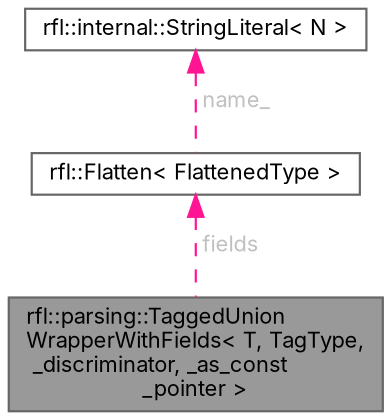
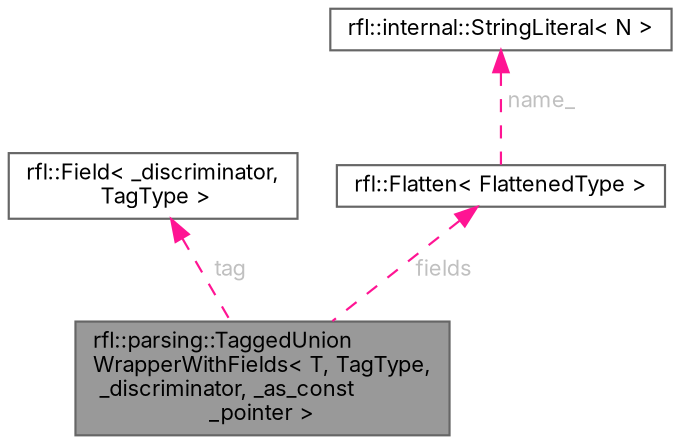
  digraph {
    fontname=Inter
    node [color=gray40 fillcolor=white fontname=Inter fontsize=10 shape=box style=filled]
    edge [color=deeppink dir=back fontcolor=grey fontname=Inter fontsize=10 labelfontname=Helvetica labelfontsize=10 style=dashed]
    n1 [fillcolor=grey60 fontcolor=black height=0.2 label="rfl::parsing::TaggedUnion\lWrapperWithFields\< T, TagType,\l _discriminator, _as_const\l_pointer \>" width=0.4]
+   n2 [height=0.2 label="rfl::Field\< _discriminator,\l TagType \>" width=0.4]
    n3 [height=0.2 label="rfl::internal::StringLiteral\< N \>" width=0.4]
    n4 [height=0.2 label="rfl::Flatten\< FlattenedType \>" width=0.4]
+   n2 -> n1 [label=" tag"]
    n3 -> n4 [label=" name_"]
    n4 -> n1 [label=" fields"]
  }
